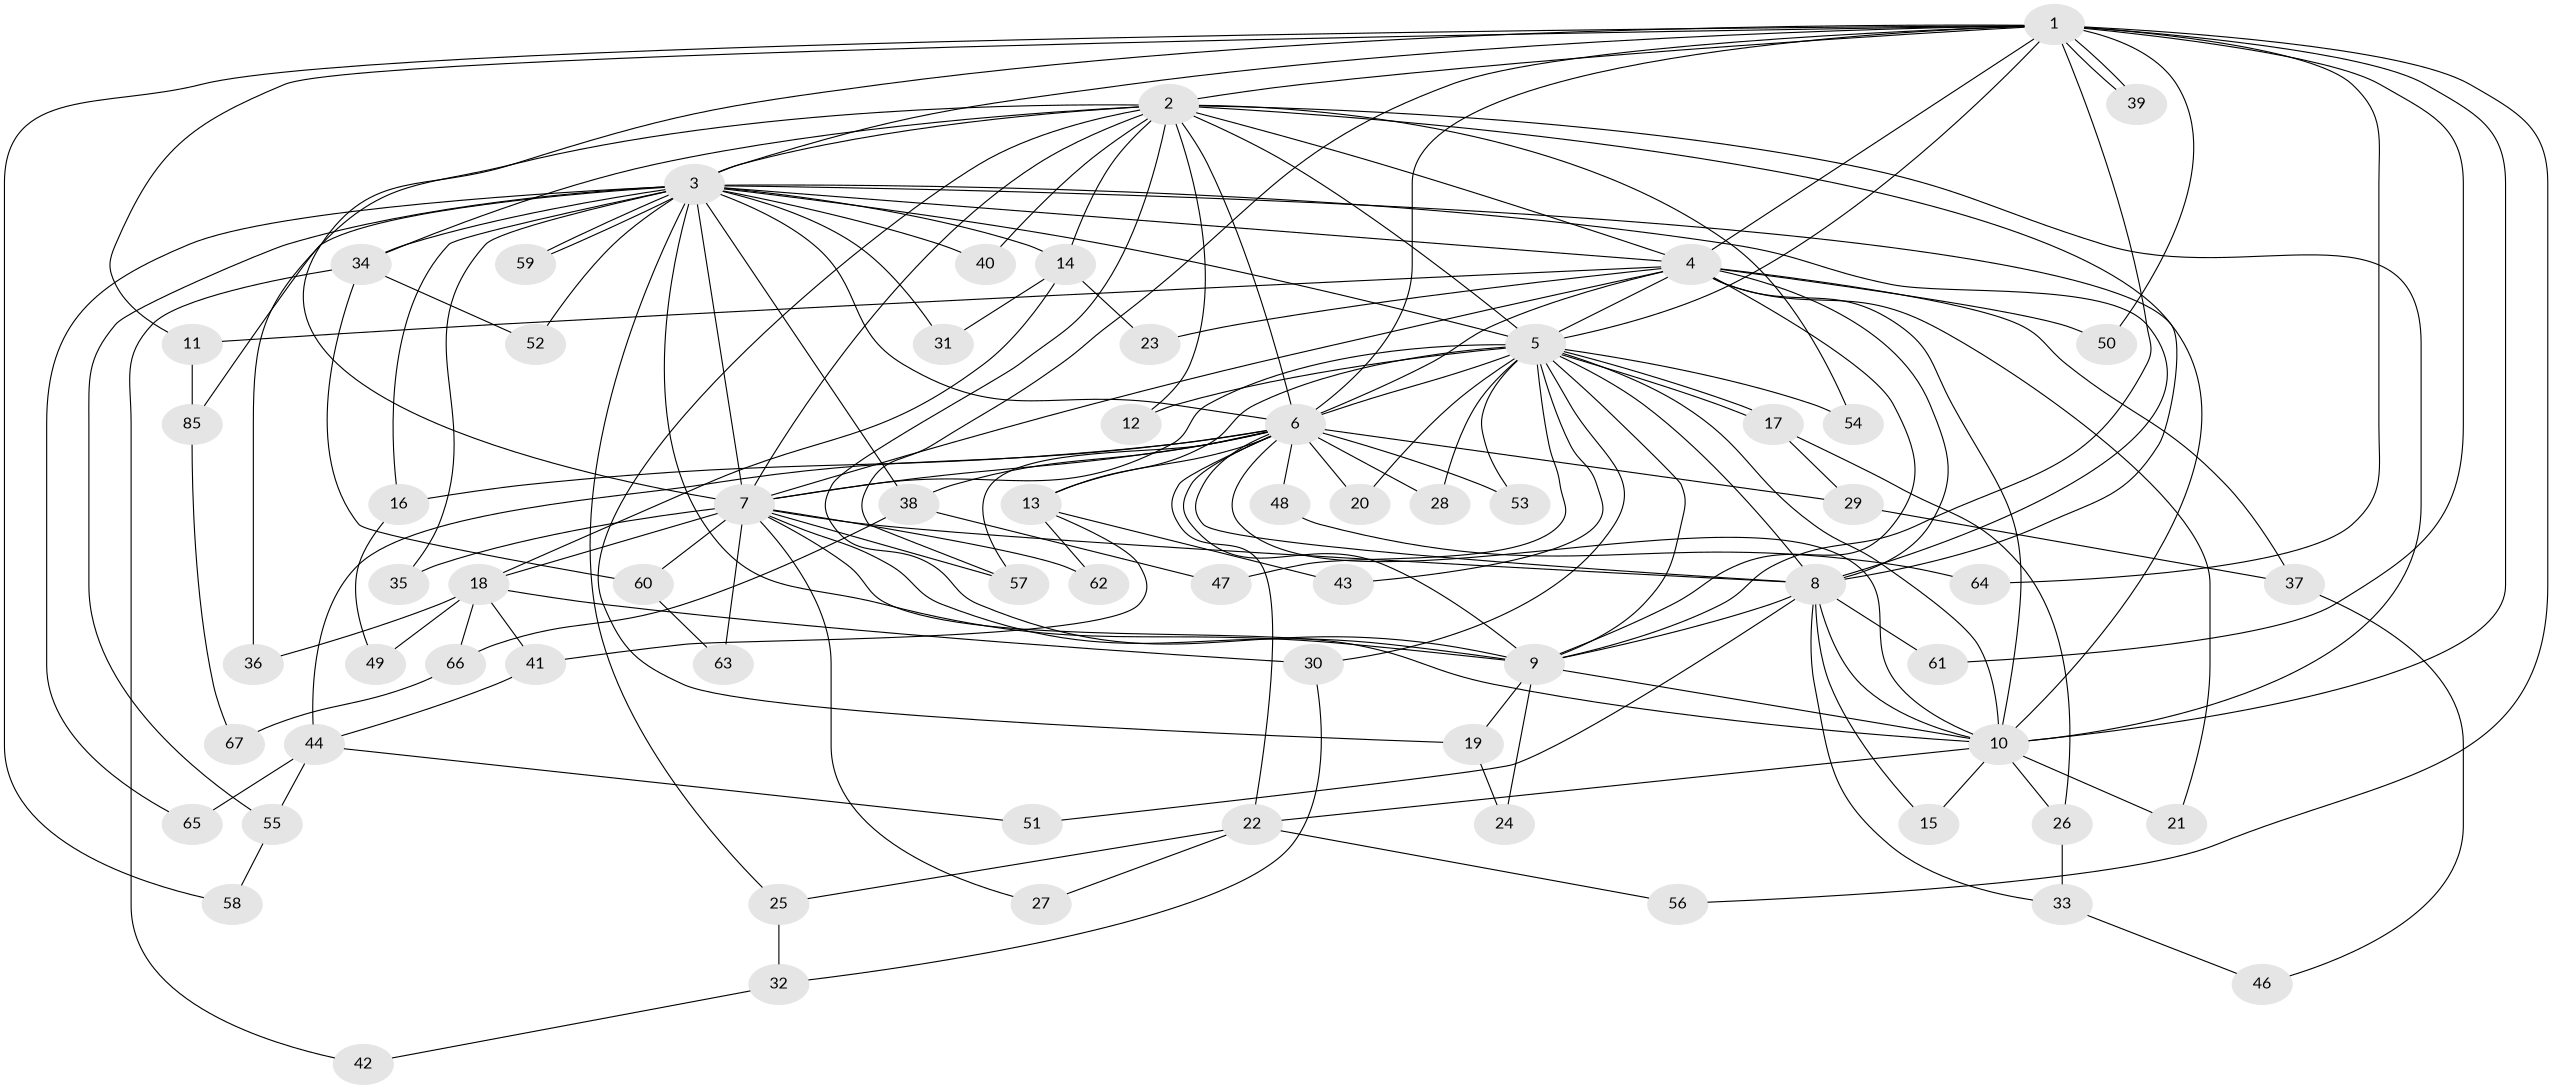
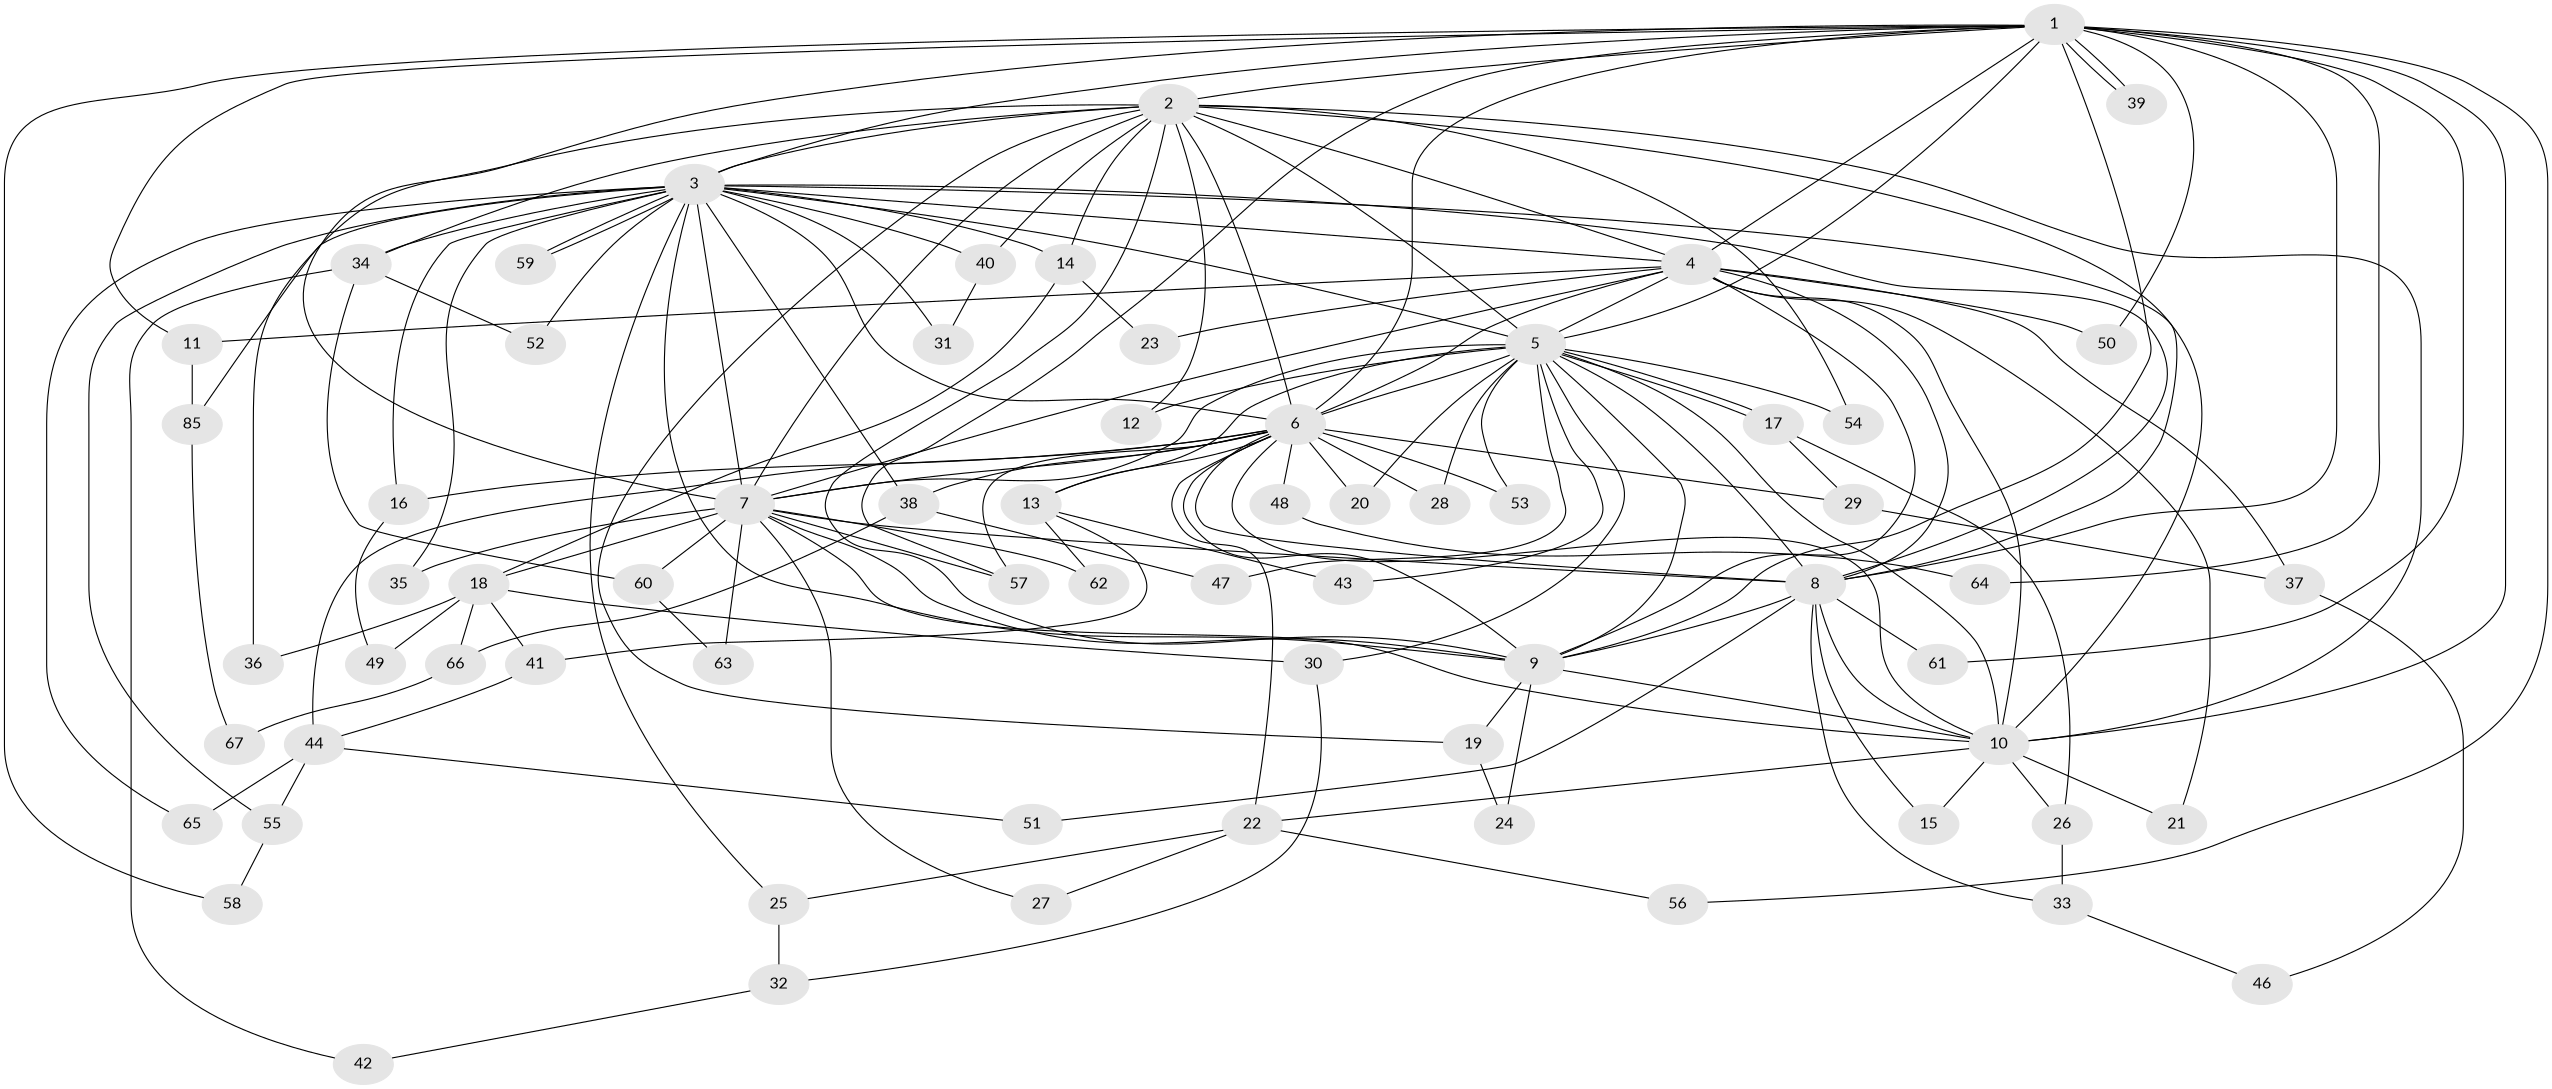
  graph {
    fontname=Lato
    node [color=gray90 fontname=Lato style=filled]
    edge [fontname=Lato]
    1
    2
    3
    4
    5
    6
    7
    8
    9
    10
    11
    39
    50
    56
    57
    58
    61
    64
    12
    14
    19
    34
    36
    40
    54
    16
    25
    31
    35
    38
    n31 [label=85]
    52
    55
    59
    65
    21
    23
    37
    13
    17
    20
    28
    30
    43
    47
    53
    22
    29
    44
    48
    18
    27
    60
    62
    63
    15
    33
    51
    24
    26
    42
    49
    32
    66
    67
    46
    41
    1 -- 2
    1 -- 3
    1 -- 4
    1 -- 5
    1 -- 6
    1 -- 7
+   1 -- 8
    1 -- 9
    1 -- 10
    1 -- 11
    1 -- 39
    1 -- 39
    1 -- 50
    1 -- 56
    1 -- 57
    1 -- 58
    1 -- 61
    1 -- 64
    2 -- 3
    2 -- 4
    2 -- 5
    2 -- 6
    2 -- 7
    2 -- 8
    2 -- 9
    2 -- 10
    2 -- 12
    2 -- 14
    2 -- 19
    2 -- 34
    2 -- 36
    2 -- 40
    2 -- 54
    3 -- 4
    3 -- 5
    3 -- 6
    3 -- 7
    3 -- 8
    3 -- 9
    3 -- 10
    3 -- 14
    3 -- 34
    3 -- 40
    3 -- 16
    3 -- 25
    3 -- 31
    3 -- 35
    3 -- 38
    3 -- n31
    3 -- 52
    3 -- 55
    3 -- 59
    3 -- 59
    3 -- 65
    4 -- 5
    4 -- 6
    4 -- 7
    4 -- 8
    4 -- 9
    4 -- 10
    4 -- 11
    4 -- 50
    4 -- 21
    4 -- 23
    4 -- 37
    5 -- 6
    5 -- 7
    5 -- 8
    5 -- 9
    5 -- 10
    5 -- 12
    5 -- 54
    5 -- 13
    5 -- 17
    5 -- 17
    5 -- 20
    5 -- 28
    5 -- 30
    5 -- 43
    5 -- 47
    5 -- 53
    6 -- 7
    6 -- 8
    6 -- 9
    6 -- 10
    6 -- 57
    6 -- 16
    6 -- 38
    6 -- 13
    6 -- 20
    6 -- 28
    6 -- 53
    6 -- 22
    6 -- 29
    6 -- 44
    6 -- 48
    7 -- 8
    7 -- 9
    7 -- 10
    7 -- 57
    7 -- 35
    7 -- 18
    7 -- 27
    7 -- 60
    7 -- 62
    7 -- 63
    8 -- 9
    8 -- 10
    8 -- 61
    8 -- 15
    8 -- 33
    8 -- 51
    9 -- 10
    9 -- 19
    9 -- 24
    10 -- 21
    10 -- 22
    10 -- 15
    10 -- 26
    11 -- n31
-   14 -- 31
+   40 -- 31
    14 -- 23
    14 -- 18
    19 -- 24
    34 -- 52
    34 -- 60
    34 -- 42
    16 -- 49
    25 -- 32
    38 -- 47
    38 -- 66
    n31 -- 67
    55 -- 58
    37 -- 46
    13 -- 43
    13 -- 62
    13 -- 41
    17 -- 29
    17 -- 26
    30 -- 32
    22 -- 56
    22 -- 25
    22 -- 27
    29 -- 37
    44 -- 55
    44 -- 65
    44 -- 51
    48 -- 64
    18 -- 36
    18 -- 30
    18 -- 49
    18 -- 66
    18 -- 41
    60 -- 63
    33 -- 46
    26 -- 33
    32 -- 42
    66 -- 67
    41 -- 44
  }
